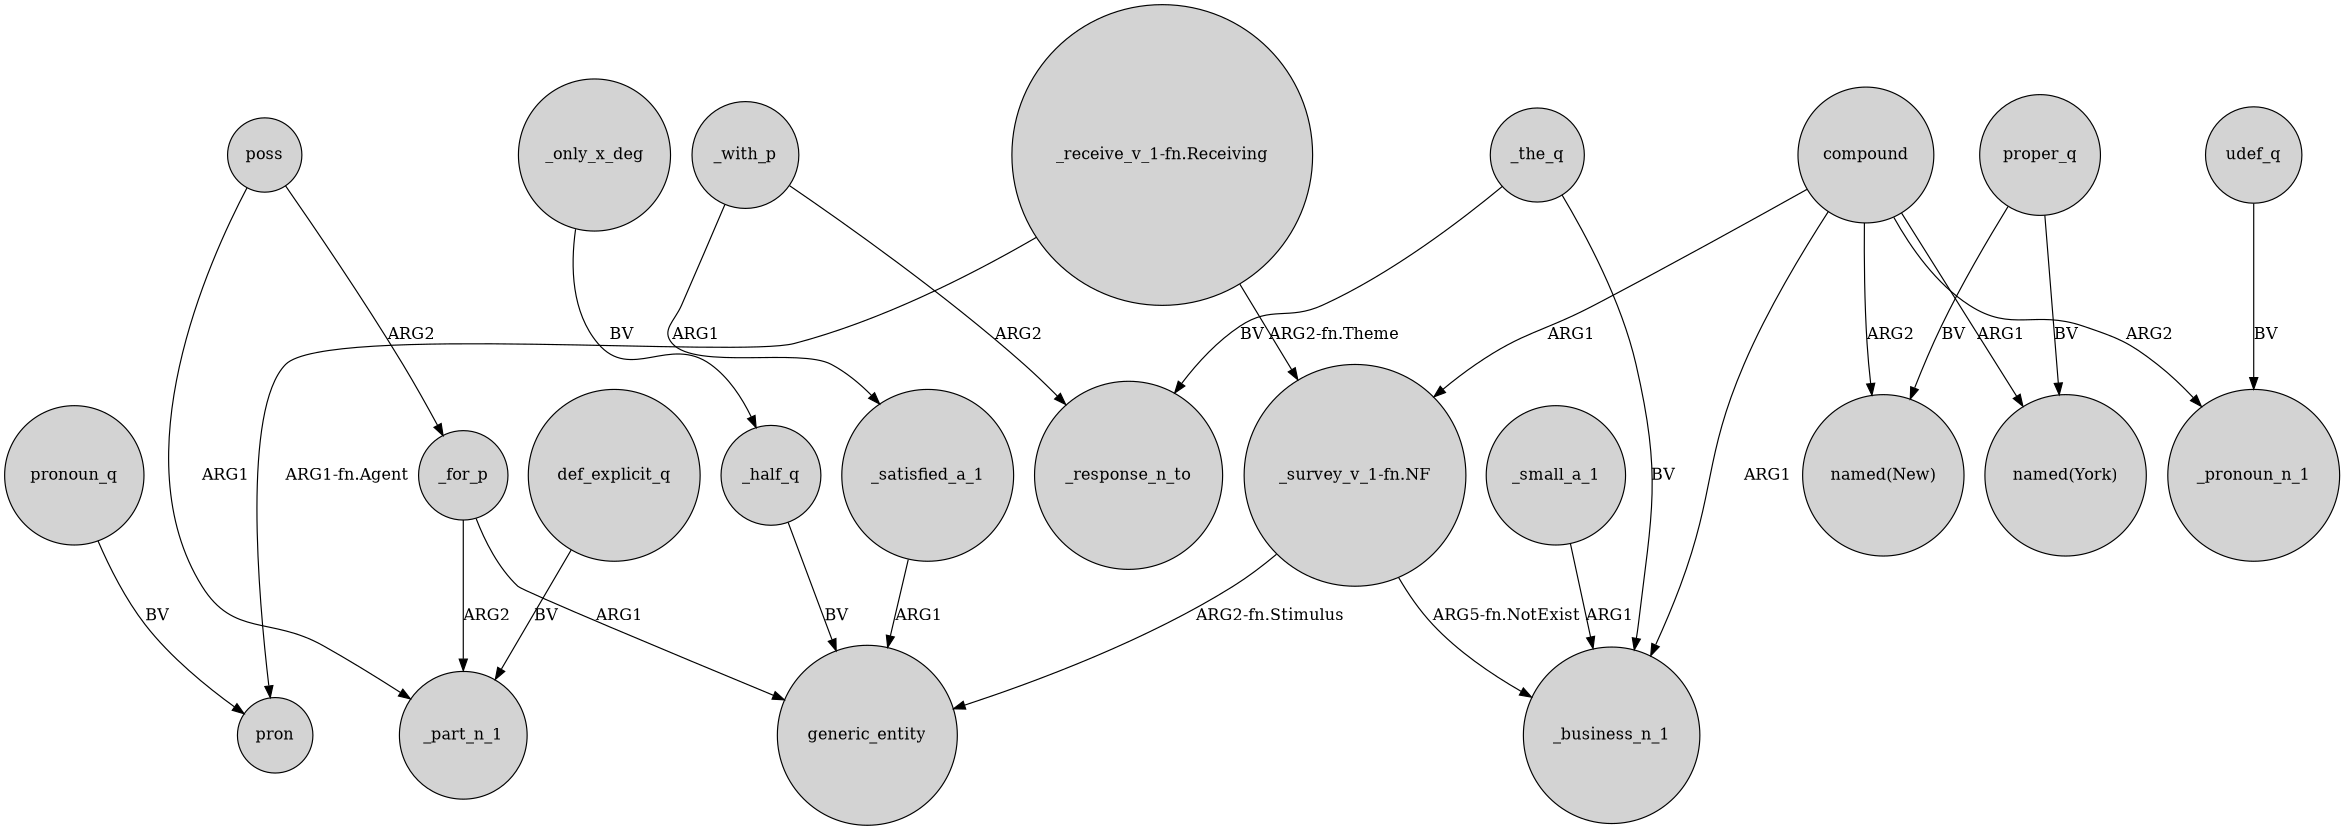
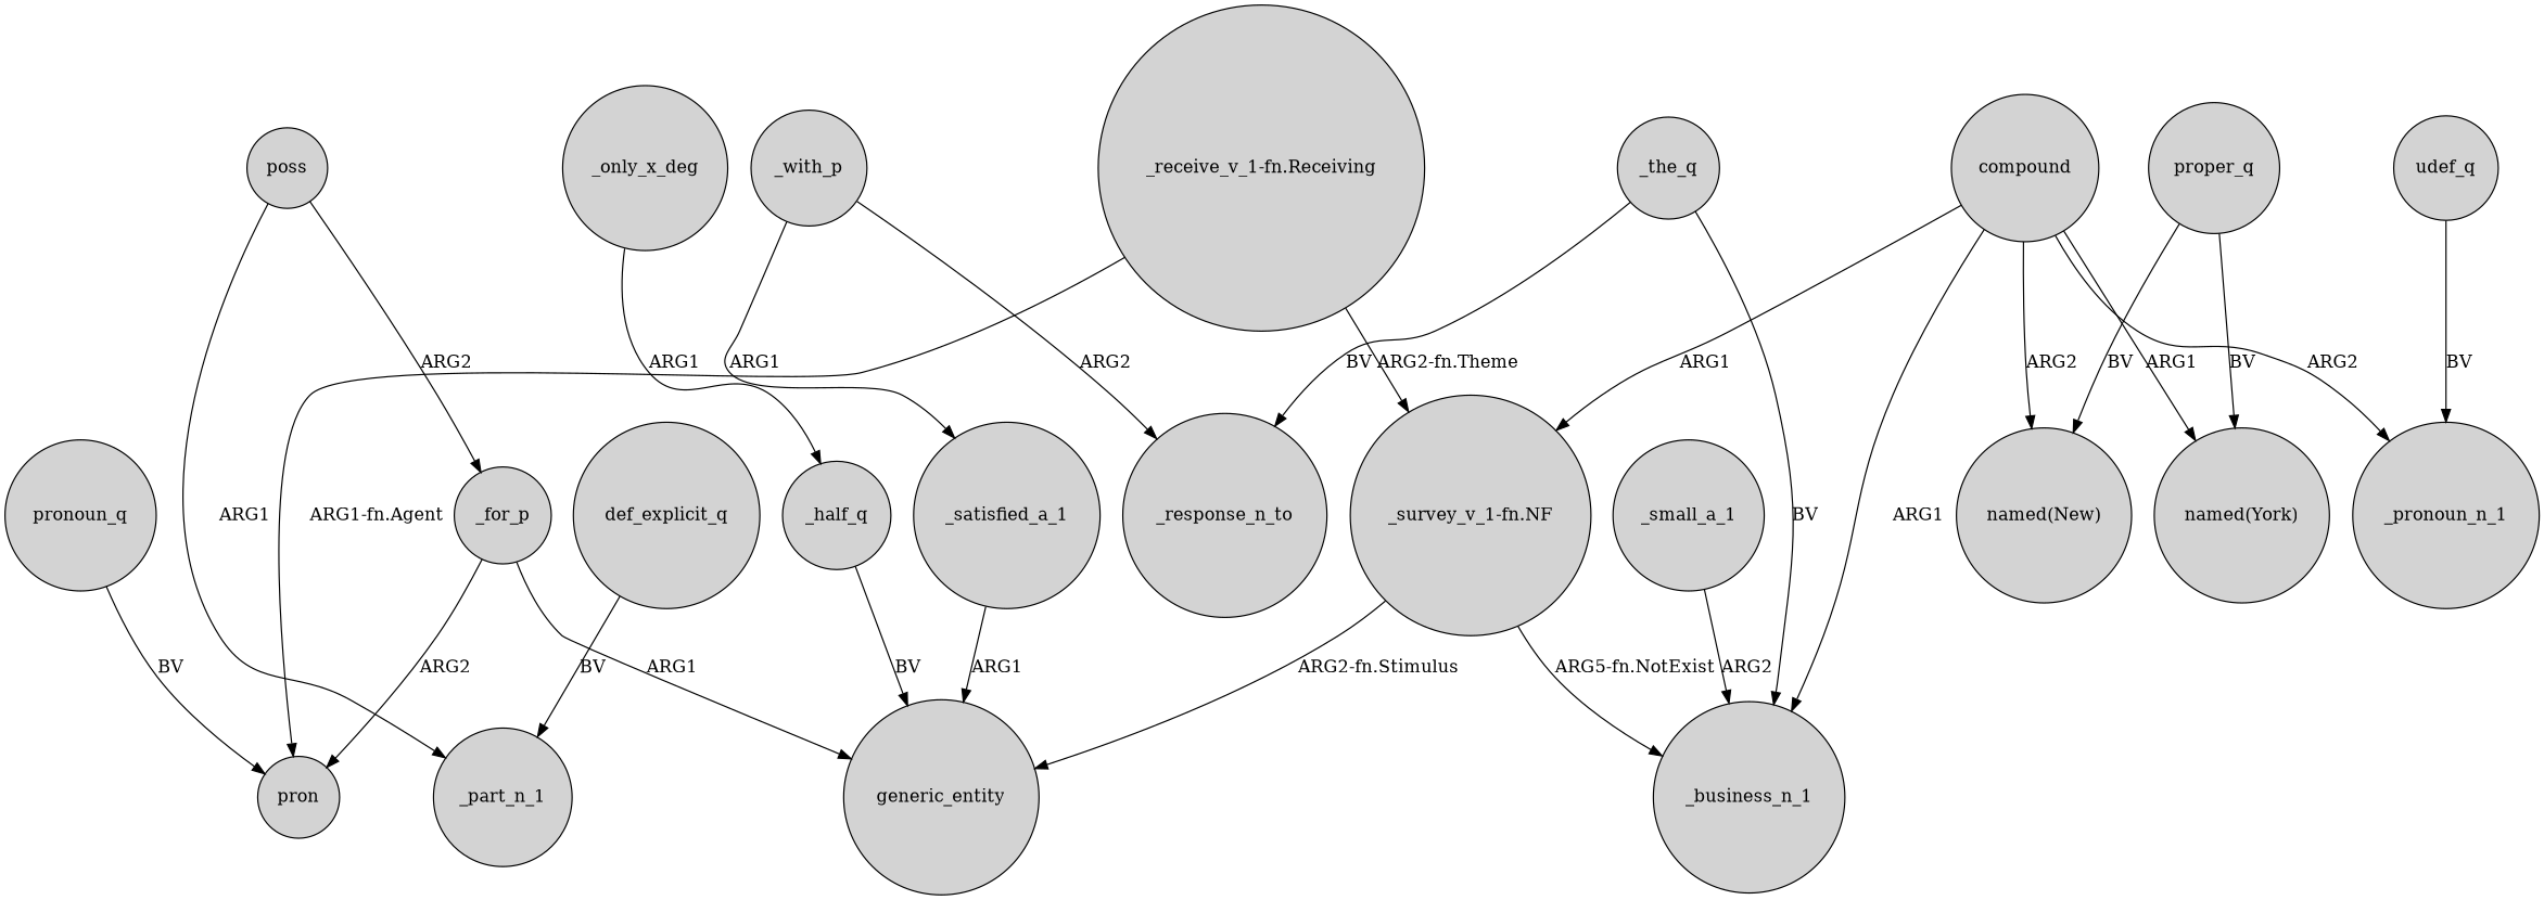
  digraph {
    node [shape=circle style=filled]
    "_receive_v_1-fn.Receiving"
    pron
    "_survey_v_1-fn.NF"
    _the_q
    _response_n_to
    _business_n_1
    compound
    "named(New)"
    "named(York)"
    n10 [label=_pronoun_n_1]
    poss
    _part_n_1
    _for_p
    _only_x_deg
    _half_q
    generic_entity
    proper_q
    _with_p
    _satisfied_a_1
    pronoun_q
    udef_q
    _small_a_1
    def_explicit_q
    "_receive_v_1-fn.Receiving" -> pron [label="ARG1-fn.Agent"]
    "_receive_v_1-fn.Receiving" -> "_survey_v_1-fn.NF" [label="ARG2-fn.Theme"]
    "_survey_v_1-fn.NF" -> _business_n_1 [label="ARG5-fn.NotExist"]
    "_survey_v_1-fn.NF" -> generic_entity [label="ARG2-fn.Stimulus"]
    _the_q -> _response_n_to [label=BV]
    _the_q -> _business_n_1 [label=BV]
    compound -> "_survey_v_1-fn.NF" [label=ARG1]
    compound -> _business_n_1 [label=ARG1]
    compound -> "named(New)" [label=ARG2]
    compound -> "named(York)" [label=ARG1]
    compound -> n10 [label=ARG2]
    poss -> _part_n_1 [label=ARG1]
    poss -> _for_p [label=ARG2]
-   _for_p -> _part_n_1 [label=ARG2]
+   _for_p -> pron [label=ARG2]
    _for_p -> generic_entity [label=ARG1]
-   _only_x_deg -> _half_q [label=BV]
+   _only_x_deg -> _half_q [label=ARG1]
    _half_q -> generic_entity [label=BV]
    proper_q -> "named(New)" [label=BV]
    proper_q -> "named(York)" [label=BV]
    _with_p -> _response_n_to [label=ARG2]
    _with_p -> _satisfied_a_1 [label=ARG1]
    _satisfied_a_1 -> generic_entity [label=ARG1]
    pronoun_q -> pron [label=BV]
    udef_q -> n10 [label=BV]
-   _small_a_1 -> _business_n_1 [label=ARG1]
+   _small_a_1 -> _business_n_1 [label=ARG2]
    def_explicit_q -> _part_n_1 [label=BV]
  }
